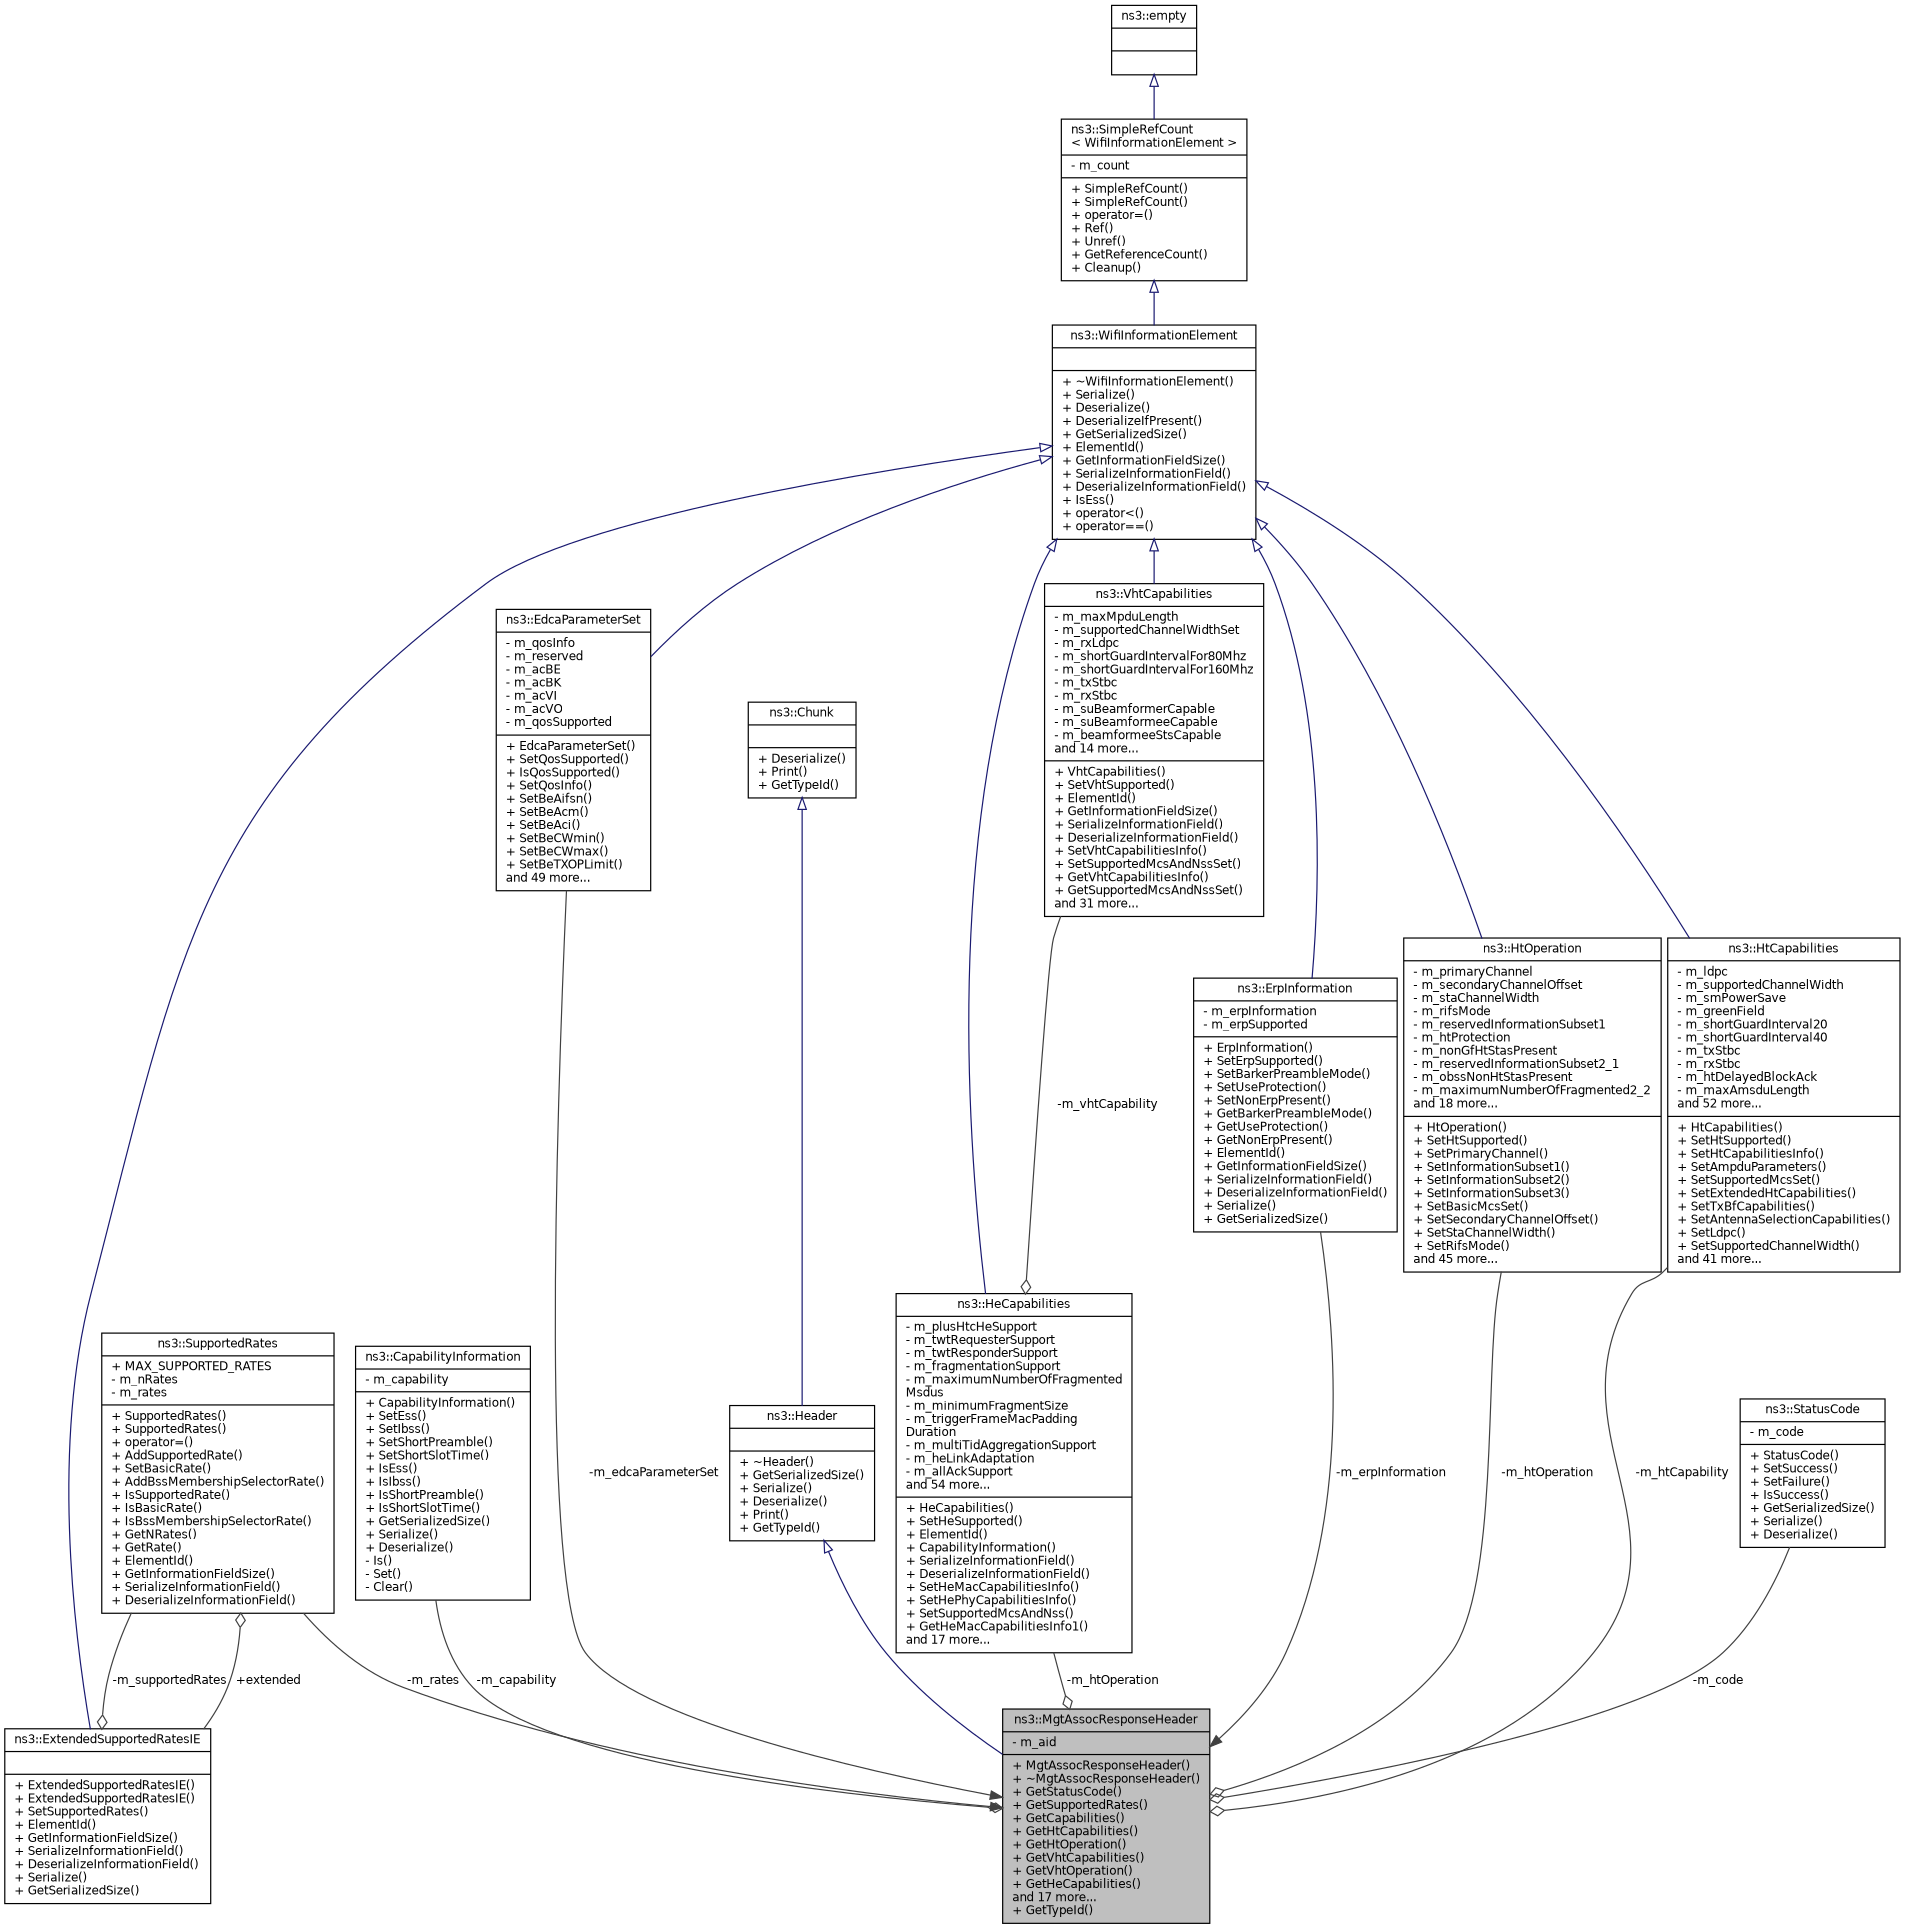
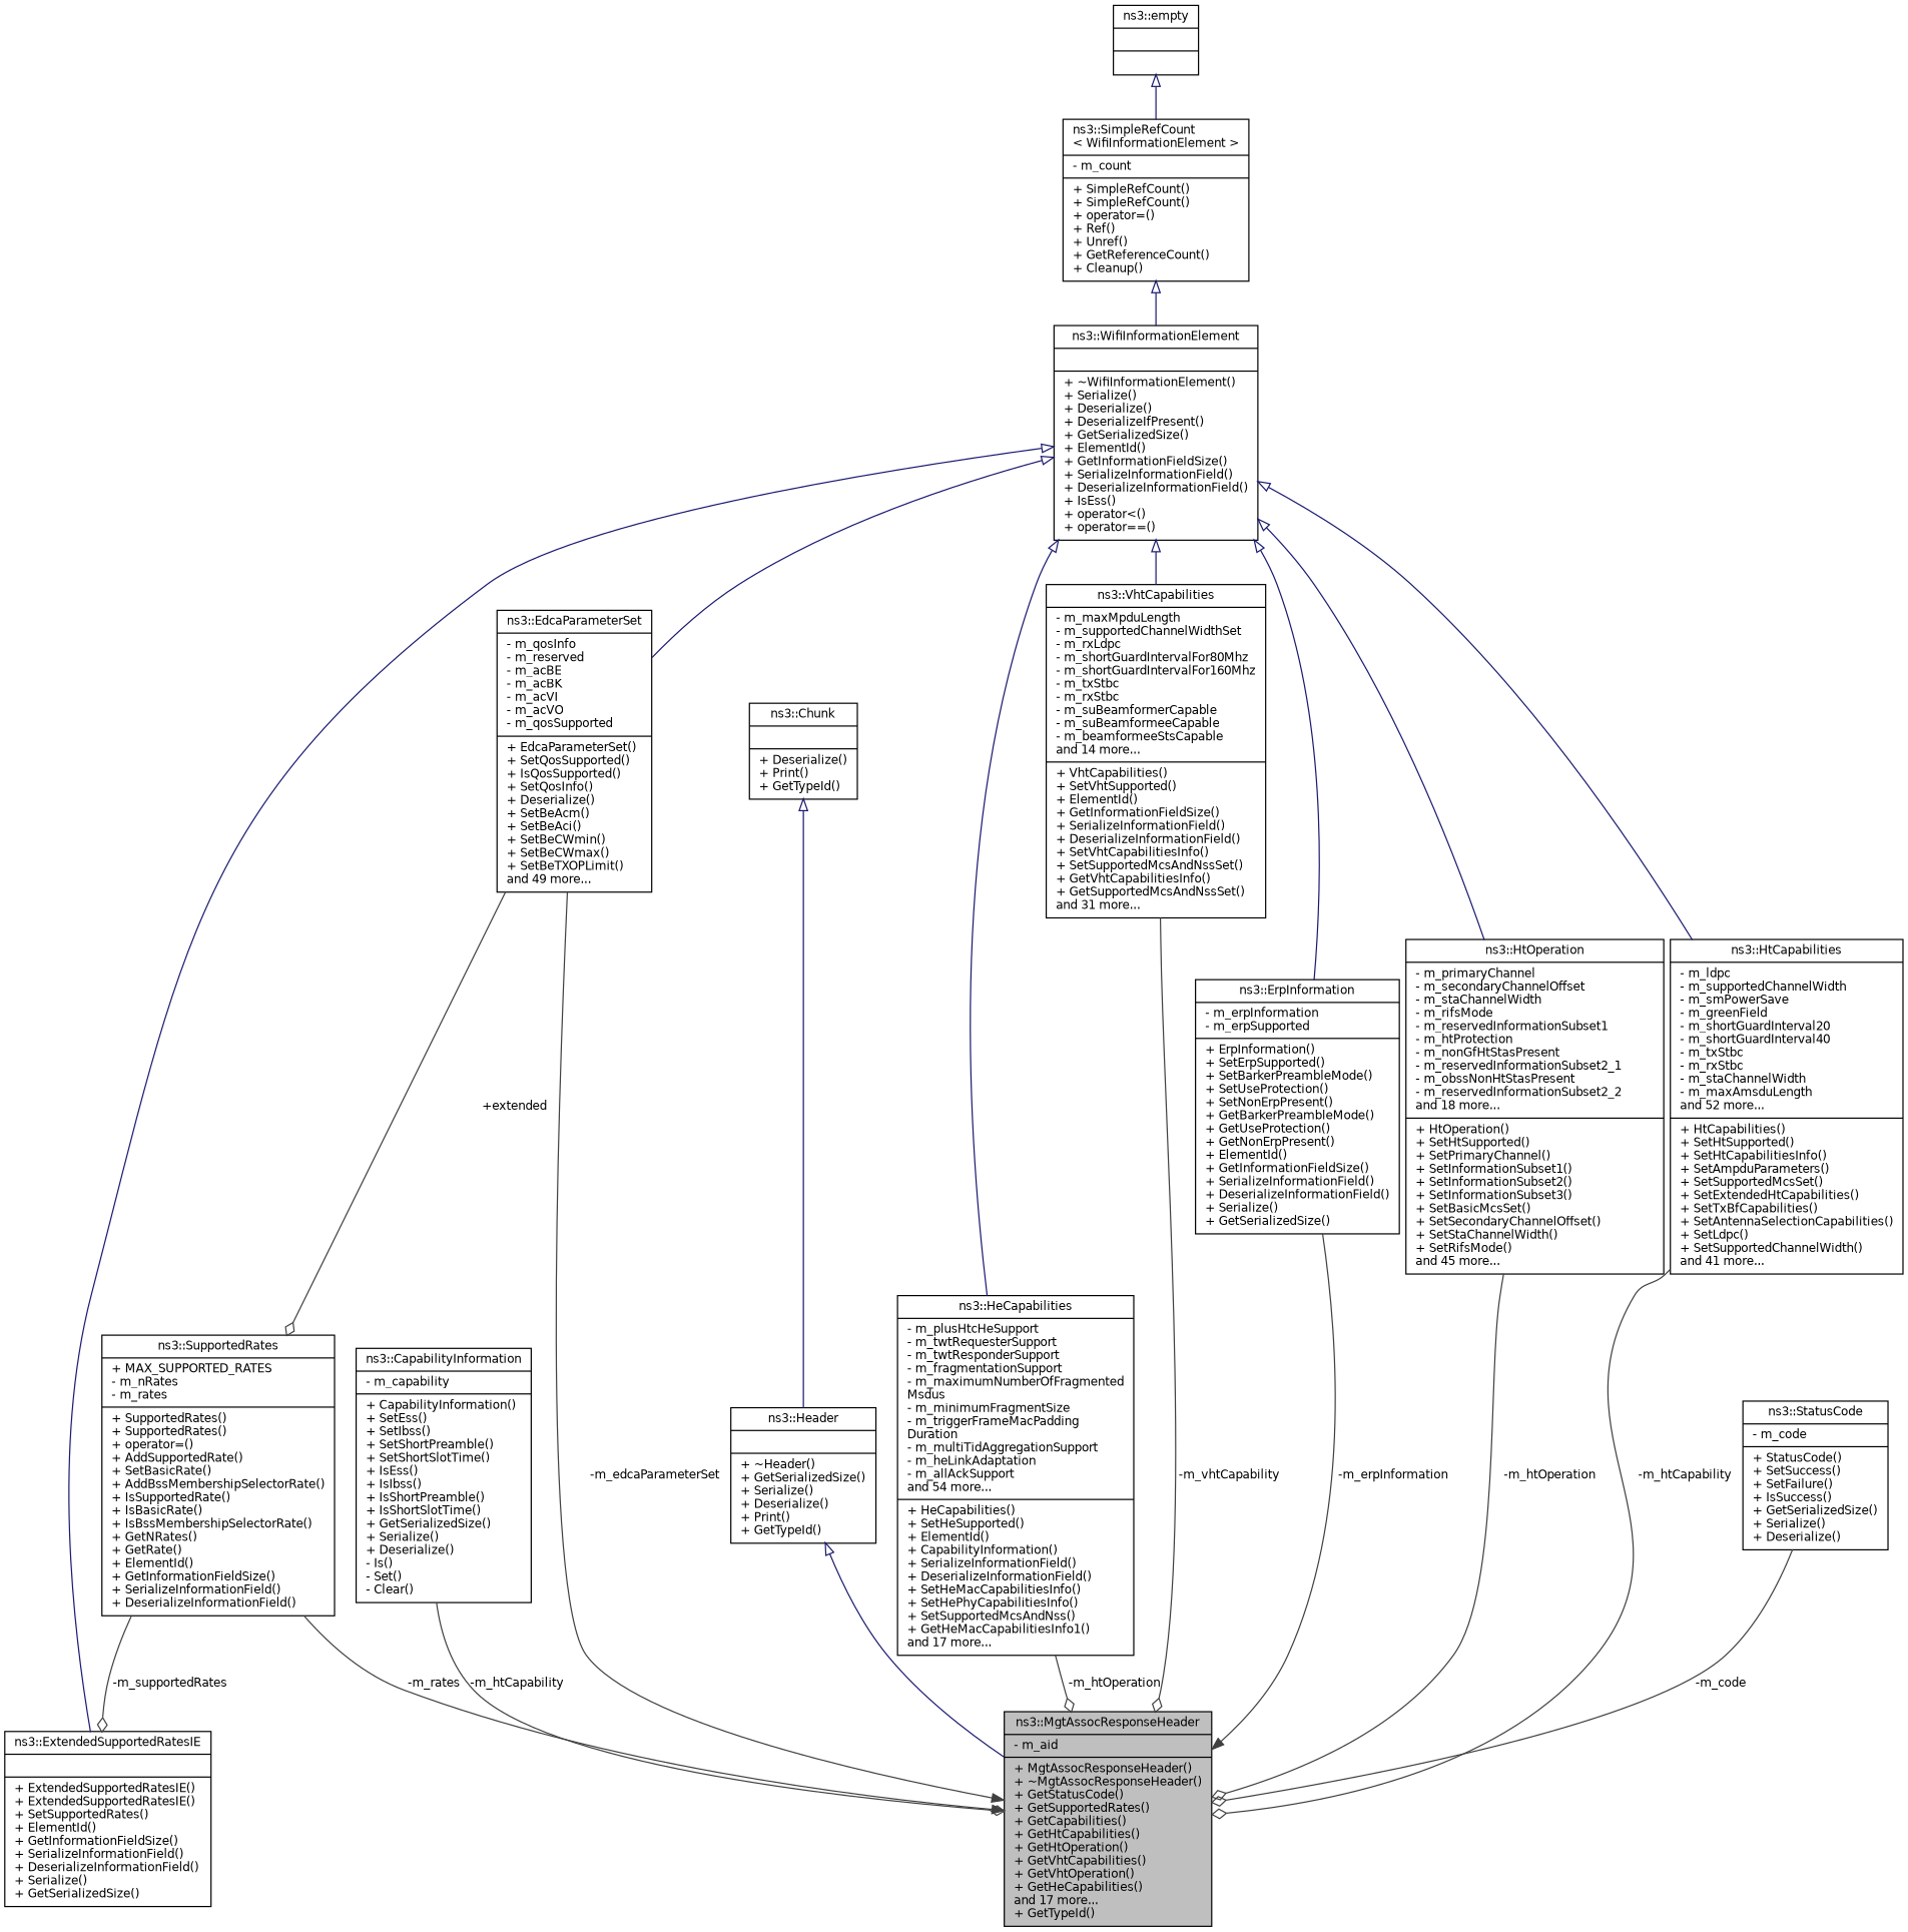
  digraph {
    node [color=black fillcolor=white fontname=Helvetica fontsize=10 shape=record style=filled]
    edge [color=midnightblue fontname=Helvetica fontsize=10 labelfontname=Helvetica labelfontsize=10 style=solid]
    n1 [fillcolor=grey75 fontcolor=black height=0.2 label="{ns3::MgtAssocResponseHeader\n|- m_aid\l|+ MgtAssocResponseHeader()\l+ ~MgtAssocResponseHeader()\l+ GetStatusCode()\l+ GetSupportedRates()\l+ GetCapabilities()\l+ GetHtCapabilities()\l+ GetHtOperation()\l+ GetVhtCapabilities()\l+ GetVhtOperation()\l+ GetHeCapabilities()\land 17 more...\l+ GetTypeId()\l}" width=0.4]
    n2 [height=0.2 label="{ns3::Header\n||+ ~Header()\l+ GetSerializedSize()\l+ Serialize()\l+ Deserialize()\l+ Print()\l+ GetTypeId()\l}" width=0.4]
    n3 [height=0.2 label="{ns3::Chunk\n||+ Deserialize()\l+ Print()\l+ GetTypeId()\l}" width=0.4]
    n4 [height=0.2 label="{ns3::SupportedRates\n|+ MAX_SUPPORTED_RATES\l- m_nRates\l- m_rates\l|+ SupportedRates()\l+ SupportedRates()\l+ operator=()\l+ AddSupportedRate()\l+ SetBasicRate()\l+ AddBssMembershipSelectorRate()\l+ IsSupportedRate()\l+ IsBasicRate()\l+ IsBssMembershipSelectorRate()\l+ GetNRates()\l+ GetRate()\l+ ElementId()\l+ GetInformationFieldSize()\l+ SerializeInformationField()\l+ DeserializeInformationField()\l}" width=0.4]
    n5 [height=0.2 label="{ns3::ExtendedSupportedRatesIE\n||+ ExtendedSupportedRatesIE()\l+ ExtendedSupportedRatesIE()\l+ SetSupportedRates()\l+ ElementId()\l+ GetInformationFieldSize()\l+ SerializeInformationField()\l+ DeserializeInformationField()\l+ Serialize()\l+ GetSerializedSize()\l}" width=0.4]
    n6 [height=0.2 label="{ns3::WifiInformationElement\n||+ ~WifiInformationElement()\l+ Serialize()\l+ Deserialize()\l+ DeserializeIfPresent()\l+ GetSerializedSize()\l+ ElementId()\l+ GetInformationFieldSize()\l+ SerializeInformationField()\l+ DeserializeInformationField()\l+ IsEss()\l+ operator\<()\l+ operator==()\l}" width=0.4]
-   n7 [height=0.2 label="{ns3::EdcaParameterSet\n|- m_qosInfo\l- m_reserved\l- m_acBE\l- m_acBK\l- m_acVI\l- m_acVO\l- m_qosSupported\l|+ EdcaParameterSet()\l+ SetQosSupported()\l+ IsQosSupported()\l+ SetQosInfo()\l+ SetBeAifsn()\l+ SetBeAcm()\l+ SetBeAci()\l+ SetBeCWmin()\l+ SetBeCWmax()\l+ SetBeTXOPLimit()\land 49 more...\l}" width=0.4]
+   n7 [height=0.2 label="{ns3::EdcaParameterSet\n|- m_qosInfo\l- m_reserved\l- m_acBE\l- m_acBK\l- m_acVI\l- m_acVO\l- m_qosSupported\l|+ EdcaParameterSet()\l+ SetQosSupported()\l+ IsQosSupported()\l+ SetQosInfo()\l+ Deserialize()\l+ SetBeAcm()\l+ SetBeAci()\l+ SetBeCWmin()\l+ SetBeCWmax()\l+ SetBeTXOPLimit()\land 49 more...\l}" width=0.4]
    n8 [height=0.2 label="{ns3::ErpInformation\n|- m_erpInformation\l- m_erpSupported\l|+ ErpInformation()\l+ SetErpSupported()\l+ SetBarkerPreambleMode()\l+ SetUseProtection()\l+ SetNonErpPresent()\l+ GetBarkerPreambleMode()\l+ GetUseProtection()\l+ GetNonErpPresent()\l+ ElementId()\l+ GetInformationFieldSize()\l+ SerializeInformationField()\l+ DeserializeInformationField()\l+ Serialize()\l+ GetSerializedSize()\l}" width=0.4]
    n9 [height=0.2 label="{ns3::HeCapabilities\n|- m_plusHtcHeSupport\l- m_twtRequesterSupport\l- m_twtResponderSupport\l- m_fragmentationSupport\l- m_maximumNumberOfFragmented\lMsdus\l- m_minimumFragmentSize\l- m_triggerFrameMacPadding\lDuration\l- m_multiTidAggregationSupport\l- m_heLinkAdaptation\l- m_allAckSupport\land 54 more...\l|+ HeCapabilities()\l+ SetHeSupported()\l+ ElementId()\l+ CapabilityInformation()\l+ SerializeInformationField()\l+ DeserializeInformationField()\l+ SetHeMacCapabilitiesInfo()\l+ SetHePhyCapabilitiesInfo()\l+ SetSupportedMcsAndNss()\l+ GetHeMacCapabilitiesInfo1()\land 17 more...\l}" width=0.4]
    n10 [height=0.2 label="{ns3::VhtCapabilities\n|- m_maxMpduLength\l- m_supportedChannelWidthSet\l- m_rxLdpc\l- m_shortGuardIntervalFor80Mhz\l- m_shortGuardIntervalFor160Mhz\l- m_txStbc\l- m_rxStbc\l- m_suBeamformerCapable\l- m_suBeamformeeCapable\l- m_beamformeeStsCapable\land 14 more...\l|+ VhtCapabilities()\l+ SetVhtSupported()\l+ ElementId()\l+ GetInformationFieldSize()\l+ SerializeInformationField()\l+ DeserializeInformationField()\l+ SetVhtCapabilitiesInfo()\l+ SetSupportedMcsAndNssSet()\l+ GetVhtCapabilitiesInfo()\l+ GetSupportedMcsAndNssSet()\land 31 more...\l}" width=0.4]
-   n11 [height=0.2 label="{ns3::HtOperation\n|- m_primaryChannel\l- m_secondaryChannelOffset\l- m_staChannelWidth\l- m_rifsMode\l- m_reservedInformationSubset1\l- m_htProtection\l- m_nonGfHtStasPresent\l- m_reservedInformationSubset2_1\l- m_obssNonHtStasPresent\l- m_maximumNumberOfFragmented2_2\land 18 more...\l|+ HtOperation()\l+ SetHtSupported()\l+ SetPrimaryChannel()\l+ SetInformationSubset1()\l+ SetInformationSubset2()\l+ SetInformationSubset3()\l+ SetBasicMcsSet()\l+ SetSecondaryChannelOffset()\l+ SetStaChannelWidth()\l+ SetRifsMode()\land 45 more...\l}" width=0.4]
-   n12 [height=0.2 label="{ns3::HtCapabilities\n|- m_ldpc\l- m_supportedChannelWidth\l- m_smPowerSave\l- m_greenField\l- m_shortGuardInterval20\l- m_shortGuardInterval40\l- m_txStbc\l- m_rxStbc\l- m_htDelayedBlockAck\l- m_maxAmsduLength\land 52 more...\l|+ HtCapabilities()\l+ SetHtSupported()\l+ SetHtCapabilitiesInfo()\l+ SetAmpduParameters()\l+ SetSupportedMcsSet()\l+ SetExtendedHtCapabilities()\l+ SetTxBfCapabilities()\l+ SetAntennaSelectionCapabilities()\l+ SetLdpc()\l+ SetSupportedChannelWidth()\land 41 more...\l}" width=0.4]
+   n11 [height=0.2 label="{ns3::HtOperation\n|- m_primaryChannel\l- m_secondaryChannelOffset\l- m_staChannelWidth\l- m_rifsMode\l- m_reservedInformationSubset1\l- m_htProtection\l- m_nonGfHtStasPresent\l- m_reservedInformationSubset2_1\l- m_obssNonHtStasPresent\l- m_reservedInformationSubset2_2\land 18 more...\l|+ HtOperation()\l+ SetHtSupported()\l+ SetPrimaryChannel()\l+ SetInformationSubset1()\l+ SetInformationSubset2()\l+ SetInformationSubset3()\l+ SetBasicMcsSet()\l+ SetSecondaryChannelOffset()\l+ SetStaChannelWidth()\l+ SetRifsMode()\land 45 more...\l}" width=0.4]
+   n12 [height=0.2 label="{ns3::HtCapabilities\n|- m_ldpc\l- m_supportedChannelWidth\l- m_smPowerSave\l- m_greenField\l- m_shortGuardInterval20\l- m_shortGuardInterval40\l- m_txStbc\l- m_rxStbc\l- m_staChannelWidth\l- m_maxAmsduLength\land 52 more...\l|+ HtCapabilities()\l+ SetHtSupported()\l+ SetHtCapabilitiesInfo()\l+ SetAmpduParameters()\l+ SetSupportedMcsSet()\l+ SetExtendedHtCapabilities()\l+ SetTxBfCapabilities()\l+ SetAntennaSelectionCapabilities()\l+ SetLdpc()\l+ SetSupportedChannelWidth()\land 41 more...\l}" width=0.4]
    n13 [height=0.2 label="{ns3::SimpleRefCount\l\< WifiInformationElement \>\n|- m_count\l|+ SimpleRefCount()\l+ SimpleRefCount()\l+ operator=()\l+ Ref()\l+ Unref()\l+ GetReferenceCount()\l+ Cleanup()\l}" width=0.4]
    n14 [height=0.2 label="{ns3::empty\n||}" width=0.4]
    n15 [height=0.2 label="{ns3::StatusCode\n|- m_code\l|+ StatusCode()\l+ SetSuccess()\l+ SetFailure()\l+ IsSuccess()\l+ GetSerializedSize()\l+ Serialize()\l+ Deserialize()\l}" width=0.4]
    n16 [height=0.2 label="{ns3::CapabilityInformation\n|- m_capability\l|+ CapabilityInformation()\l+ SetEss()\l+ SetIbss()\l+ SetShortPreamble()\l+ SetShortSlotTime()\l+ IsEss()\l+ IsIbss()\l+ IsShortPreamble()\l+ IsShortSlotTime()\l+ GetSerializedSize()\l+ Serialize()\l+ Deserialize()\l- Is()\l- Set()\l- Clear()\l}" width=0.4]
    n2 -> n1 [arrowtail=onormal dir=back]
    n3 -> n2 [arrowtail=onormal dir=back]
    n4 -> n1 [arrowhead=normal color=grey25 label=" -m_rates"]
    n4 -> n5 [arrowhead=odiamond color=grey25 label=" -m_supportedRates"]
-   n5 -> n4 [arrowhead=odiamond color=grey25 label=" +extended"]
+   n7 -> n4 [arrowhead=odiamond color=grey25 label=" +extended"]
    n6 -> n5 [arrowtail=onormal dir=back]
    n6 -> n7 [arrowtail=onormal dir=back]
    n6 -> n8 [arrowtail=onormal dir=back]
    n6 -> n9 [arrowtail=onormal dir=back]
    n6 -> n10 [arrowtail=onormal dir=back]
    n6 -> n11 [arrowtail=onormal dir=back]
    n6 -> n12 [arrowtail=onormal dir=back]
    n7 -> n1 [arrowhead=normal color=grey25 label=" -m_edcaParameterSet"]
    n8 -> n1 [arrowhead=normal color=grey25 label=" -m_erpInformation"]
    n9 -> n1 [arrowhead=odiamond color=grey25 label=" -m_htOperation"]
-   n10 -> n9 [arrowhead=odiamond color=grey25 label=" -m_vhtCapability"]
+   n10 -> n1 [arrowhead=odiamond color=grey25 label=" -m_vhtCapability"]
    n11 -> n1 [arrowhead=odiamond color=grey25 label=" -m_htOperation"]
    n12 -> n1 [arrowhead=odiamond color=grey25 label=" -m_htCapability"]
    n13 -> n6 [arrowtail=onormal dir=back]
    n14 -> n13 [arrowtail=onormal dir=back]
    n15 -> n1 [arrowhead=odiamond color=grey25 label=" -m_code"]
-   n16 -> n1 [arrowhead=odiamond color=grey25 label=" -m_capability"]
+   n16 -> n1 [arrowhead=odiamond color=grey25 label=" -m_htCapability"]
  }
